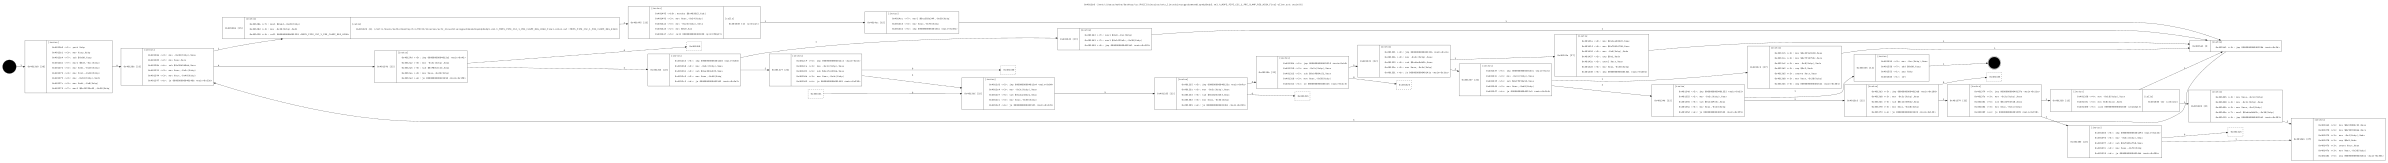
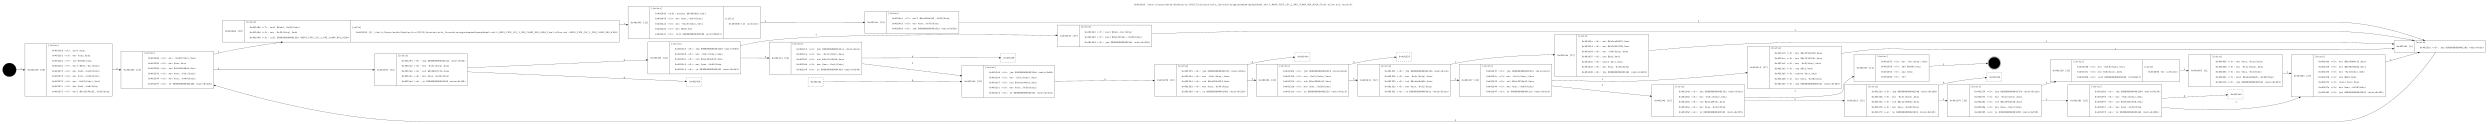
  digraph {
    fontname="IBM Plex Mono"
    label="0x401260 (/mnt/c/Users/mathe/Desktop/tcc/POCII/binaries/extr_linuxdriversgpudrmmsmdispmdp5mdp5.xml.h_MDP5_PIPE_CSC_1_PRE_CLAMP_REG_HIGH_Final-ollvm.out::main(0))"
    labelloc=t
    rankdir=LR
    node [fontname="IBM Plex Mono" shape=record]
    edge [fontname="IBM Plex Mono"]
    Entry [fillcolor=black height=0.3 shape=circle style=filled width=0.3]
    n2 [label="{\n     0x401260 [38]\l\n     | [instrs]\l\n     &nbsp;&nbsp;0x401260 \<+1\>: push %rbp\l\n     &nbsp;&nbsp;0x401261 \<+3\>: mov %rsp,%rbp\l\n     &nbsp;&nbsp;0x401264 \<+7\>: sub $0x80,%rsp\l\n     &nbsp;&nbsp;0x40126b \<+7\>: movl $0x0,-0xc(%rbp)\l\n     &nbsp;&nbsp;0x401272 \<+3\>: mov %edi,-0x10(%rbp)\l\n     &nbsp;&nbsp;0x401275 \<+4\>: mov %rsi,-0x18(%rbp)\l\n     &nbsp;&nbsp;0x401279 \<+3\>: mov -0x10(%rbp),%edi\l\n     &nbsp;&nbsp;0x40127c \<+3\>: mov %edi,-0x8(%rbp)\l\n     &nbsp;&nbsp;0x40127f \<+7\>: movl $0xff295a53,-0x38(%rbp)\l\n  }"]
    n3 [label="{\n     0x401286 [23]\l\n     | [instrs]\l\n     &nbsp;&nbsp;0x401286 \<+3\>: mov -0x38(%rbp),%eax\l\n     &nbsp;&nbsp;0x401289 \<+2\>: mov %eax,%ecx\l\n     &nbsp;&nbsp;0x40128b \<+6\>: sub $0x90b9d066,%ecx\l\n     &nbsp;&nbsp;0x401291 \<+3\>: mov %eax,-0x3c(%rbp)\l\n     &nbsp;&nbsp;0x401294 \<+3\>: mov %ecx,-0x40(%rbp)\l\n     &nbsp;&nbsp;0x401297 \<+6\>: je 0000000000401486 \<main+0x226\>\l\n  }"]
    n4 [label="{\n     0x401486 [15]\l\n     | [instrs]\l\n     &nbsp;&nbsp;0x401486 \<+7\>: movl $0x64,-0x20(%rbp)\l\n     &nbsp;&nbsp;0x40148d \<+3\>: mov -0x20(%rbp),%edi\l\n     &nbsp;&nbsp;0x401490 \<+5\>: call 0000000000401220 \<MDP5_PIPE_CSC_1_PRE_CLAMP_REG_HIGH\>\l\n     | [calls]\l\n     &nbsp;&nbsp;0x401220 \{1\} (/mnt/c/Users/mathe/Desktop/tcc/POCII/binaries/extr_linuxdriversgpudrmmsmdispmdp5mdp5.xml.h_MDP5_PIPE_CSC_1_PRE_CLAMP_REG_HIGH_Final-ollvm.out::MDP5_PIPE_CSC_1_PRE_CLAMP_REG_HIGH)\l\n  }"]
    n5 [label="{\n     0x40129d [22]\l\n     | [instrs]\l\n     &nbsp;&nbsp;0x40129d \<+5\>: jmp 00000000004012a2 \<main+0x42\>\l\n     &nbsp;&nbsp;0x4012a2 \<+3\>: mov -0x3c(%rbp),%eax\l\n     &nbsp;&nbsp;0x4012a5 \<+5\>: sub $0x980cfc16,%eax\l\n     &nbsp;&nbsp;0x4012aa \<+3\>: mov %eax,-0x44(%rbp)\l\n     &nbsp;&nbsp;0x4012ad \<+6\>: je 0000000000401450 \<main+0x1f0\>\l\n  }"]
    n6 [label="{\n     0x401495 [23]\l\n     | [instrs]\l\n     &nbsp;&nbsp;0x401495 \<+10\>: movabs $0x4020f2,%rdi\l\n     &nbsp;&nbsp;0x40149f \<+3\>: mov %eax,-0x24(%rbp)\l\n     &nbsp;&nbsp;0x4014a2 \<+3\>: mov -0x24(%rbp),%esi\l\n     &nbsp;&nbsp;0x4014a5 \<+2\>: mov $0x0,%al\l\n     &nbsp;&nbsp;0x4014a7 \<+5\>: call 0000000000401030 \<printf@plt\>\l\n     | [calls]\l\n     &nbsp;&nbsp;0x401030 \{1\} (unknown)\l\n  }"]
    n7 [label="{\n     0x401450\l\n  }" style=dashed]
    n8 [label="{\n     0x4012b3 [22]\l\n     | [instrs]\l\n     &nbsp;&nbsp;0x4012b3 \<+5\>: jmp 00000000004012b8 \<main+0x58\>\l\n     &nbsp;&nbsp;0x4012b8 \<+3\>: mov -0x3c(%rbp),%eax\l\n     &nbsp;&nbsp;0x4012bb \<+5\>: sub $0xa303a349,%eax\l\n     &nbsp;&nbsp;0x4012c0 \<+3\>: mov %eax,-0x48(%rbp)\l\n     &nbsp;&nbsp;0x4012c3 \<+6\>: je 0000000000401542 \<main+0x2e2\>\l\n  }"]
    n9 [label="{\n     0x4014ac [15]\l\n     | [instrs]\l\n     &nbsp;&nbsp;0x4014ac \<+7\>: movl $0xa303a349,-0x38(%rbp)\l\n     &nbsp;&nbsp;0x4014b3 \<+3\>: mov %eax,-0x78(%rbp)\l\n     &nbsp;&nbsp;0x4014b6 \<+5\>: jmp 0000000000401561 \<main+0x301\>\l\n  }"]
    n10 [label="{\n     0x401542 [19]\l\n     | [instrs]\l\n     &nbsp;&nbsp;0x401542 \<+7\>: movl $0x0,-0xc(%rbp)\l\n     &nbsp;&nbsp;0x401549 \<+7\>: movl $0x1429e3c,-0x38(%rbp)\l\n     &nbsp;&nbsp;0x401550 \<+5\>: jmp 0000000000401561 \<main+0x301\>\l\n  }"]
    n11 [label="{\n     0x4012c9 [22]\l\n     | [instrs]\l\n     &nbsp;&nbsp;0x4012c9 \<+5\>: jmp 00000000004012ce \<main+0x6e\>\l\n     &nbsp;&nbsp;0x4012ce \<+3\>: mov -0x3c(%rbp),%eax\l\n     &nbsp;&nbsp;0x4012d1 \<+5\>: sub $0xa7a12b56,%eax\l\n     &nbsp;&nbsp;0x4012d6 \<+3\>: mov %eax,-0x4c(%rbp)\l\n     &nbsp;&nbsp;0x4012d9 \<+6\>: je 00000000004014f0 \<main+0x290\>\l\n  }"]
    Exit [fillcolor=black height=0.3 peripheries=2 shape=circle style=filled width=0.3]
    n13 [label="{\n     0x401561 [5]\l\n     | [instrs]\l\n     &nbsp;&nbsp;0x401561 \<+5\>: jmp 0000000000401286 \<main+0x26\>\l\n  }"]
    n14 [label="{\n     0x4014f0\l\n  }" style=dashed]
    n15 [label="{\n     0x4012df [22]\l\n     | [instrs]\l\n     &nbsp;&nbsp;0x4012df \<+5\>: jmp 00000000004012e4 \<main+0x84\>\l\n     &nbsp;&nbsp;0x4012e4 \<+3\>: mov -0x3c(%rbp),%eax\l\n     &nbsp;&nbsp;0x4012e7 \<+5\>: sub $0xaba44b2a,%eax\l\n     &nbsp;&nbsp;0x4012ec \<+3\>: mov %eax,-0x50(%rbp)\l\n     &nbsp;&nbsp;0x4012ef \<+6\>: je 0000000000401531 \<main+0x2d1\>\l\n  }"]
    n16 [label="{\n     0x4012f5 [22]\l\n     | [instrs]\l\n     &nbsp;&nbsp;0x4012f5 \<+5\>: jmp 00000000004012fa \<main+0x9a\>\l\n     &nbsp;&nbsp;0x4012fa \<+3\>: mov -0x3c(%rbp),%eax\l\n     &nbsp;&nbsp;0x4012fd \<+5\>: sub $0xb82fd25f,%eax\l\n     &nbsp;&nbsp;0x401302 \<+3\>: mov %eax,-0x54(%rbp)\l\n     &nbsp;&nbsp;0x401305 \<+6\>: je 00000000004014bb \<main+0x25b\>\l\n  }"]
    n17 [label="{\n     0x401531\l\n  }" style=dashed]
    n18 [label="{\n     0x4014bb\l\n  }" style=dashed]
    n19 [label="{\n     0x40130b [22]\l\n     | [instrs]\l\n     &nbsp;&nbsp;0x40130b \<+5\>: jmp 0000000000401310 \<main+0xb0\>\l\n     &nbsp;&nbsp;0x401310 \<+3\>: mov -0x3c(%rbp),%eax\l\n     &nbsp;&nbsp;0x401313 \<+5\>: sub $0xb9084c51,%eax\l\n     &nbsp;&nbsp;0x401318 \<+3\>: mov %eax,-0x58(%rbp)\l\n     &nbsp;&nbsp;0x40131b \<+6\>: je 0000000000401525 \<main+0x2c5\>\l\n  }"]
    n20 [label="{\n     0x4013a5\l\n  }" style=dashed]
    n21 [label="{\n     0x401525\l\n  }" style=dashed]
    n22 [label="{\n     0x401321 [22]\l\n     | [instrs]\l\n     &nbsp;&nbsp;0x401321 \<+5\>: jmp 0000000000401326 \<main+0xc6\>\l\n     &nbsp;&nbsp;0x401326 \<+3\>: mov -0x3c(%rbp),%eax\l\n     &nbsp;&nbsp;0x401329 \<+5\>: sub $0xd6e0d62b,%eax\l\n     &nbsp;&nbsp;0x40132e \<+3\>: mov %eax,-0x5c(%rbp)\l\n     &nbsp;&nbsp;0x401331 \<+6\>: je 000000000040141a \<main+0x1ba\>\l\n  }"]
    n23 [label="{\n     0x40146b [27]\l\n     | [instrs]\l\n     &nbsp;&nbsp;0x40146b \<+5\>: mov $0xb9084c51,%eax\l\n     &nbsp;&nbsp;0x401470 \<+5\>: mov $0x90b9d066,%ecx\l\n     &nbsp;&nbsp;0x401475 \<+3\>: mov -0x4(%rbp),%edx\l\n     &nbsp;&nbsp;0x401478 \<+3\>: cmp $0x0,%edx\l\n     &nbsp;&nbsp;0x40147b \<+3\>: cmove %ecx,%eax\l\n     &nbsp;&nbsp;0x40147e \<+3\>: mov %eax,-0x38(%rbp)\l\n     &nbsp;&nbsp;0x401481 \<+5\>: jmp 0000000000401561 \<main+0x301\>\l\n  }"]
    n24 [label="{\n     0x40141a [27]\l\n     | [instrs]\l\n     &nbsp;&nbsp;0x40141a \<+5\>: mov $0x1ee50522,%eax\l\n     &nbsp;&nbsp;0x40141f \<+5\>: mov $0x70416758,%ecx\l\n     &nbsp;&nbsp;0x401424 \<+3\>: mov -0x4(%rbp),%edx\l\n     &nbsp;&nbsp;0x401427 \<+3\>: cmp $0x1,%edx\l\n     &nbsp;&nbsp;0x40142a \<+3\>: cmovl %ecx,%eax\l\n     &nbsp;&nbsp;0x40142d \<+3\>: mov %eax,-0x38(%rbp)\l\n     &nbsp;&nbsp;0x401430 \<+5\>: jmp 0000000000401561 \<main+0x301\>\l\n  }"]
    n25 [label="{\n     0x401337 [22]\l\n     | [instrs]\l\n     &nbsp;&nbsp;0x401337 \<+5\>: jmp 000000000040133c \<main+0xdc\>\l\n     &nbsp;&nbsp;0x40133c \<+3\>: mov -0x3c(%rbp),%eax\l\n     &nbsp;&nbsp;0x40133f \<+5\>: sub $0xff295a53,%eax\l\n     &nbsp;&nbsp;0x401344 \<+3\>: mov %eax,-0x60(%rbp)\l\n     &nbsp;&nbsp;0x401347 \<+6\>: je 00000000004013c5 \<main+0x165\>\l\n  }"]
    n26 [label="{\n     0x401405 [21]\l\n     | [instrs]\l\n     &nbsp;&nbsp;0x401405 \<+3\>: mov %eax,-0x1c(%rbp)\l\n     &nbsp;&nbsp;0x401408 \<+3\>: mov -0x1c(%rbp),%eax\l\n     &nbsp;&nbsp;0x40140b \<+3\>: mov %eax,-0x4(%rbp)\l\n     &nbsp;&nbsp;0x40140e \<+7\>: movl $0xd6e0d62b,-0x38(%rbp)\l\n     &nbsp;&nbsp;0x401415 \<+5\>: jmp 0000000000401561 \<main+0x301\>\l\n  }"]
    n27 [label="{\n     0x4013c5 [27]\l\n     | [instrs]\l\n     &nbsp;&nbsp;0x4013c5 \<+5\>: mov $0x429eb518,%eax\l\n     &nbsp;&nbsp;0x4013ca \<+5\>: mov $0x7f15755c,%ecx\l\n     &nbsp;&nbsp;0x4013cf \<+3\>: mov -0x8(%rbp),%edx\l\n     &nbsp;&nbsp;0x4013d2 \<+3\>: cmp $0x2,%edx\l\n     &nbsp;&nbsp;0x4013d5 \<+3\>: cmovne %ecx,%eax\l\n     &nbsp;&nbsp;0x4013d8 \<+3\>: mov %eax,-0x38(%rbp)\l\n     &nbsp;&nbsp;0x4013db \<+5\>: jmp 0000000000401561 \<main+0x301\>\l\n  }"]
    n28 [label="{\n     0x40134d [22]\l\n     | [instrs]\l\n     &nbsp;&nbsp;0x40134d \<+5\>: jmp 0000000000401352 \<main+0xf2\>\l\n     &nbsp;&nbsp;0x401352 \<+3\>: mov -0x3c(%rbp),%eax\l\n     &nbsp;&nbsp;0x401355 \<+5\>: sub $0x1429e3c,%eax\l\n     &nbsp;&nbsp;0x40135a \<+3\>: mov %eax,-0x64(%rbp)\l\n     &nbsp;&nbsp;0x40135d \<+6\>: je 0000000000401555 \<main+0x2f5\>\l\n  }"]
    n29 [label="{\n     0x40138f [22]\l\n     | [instrs]\l\n     &nbsp;&nbsp;0x40138f \<+5\>: jmp 0000000000401394 \<main+0x134\>\l\n     &nbsp;&nbsp;0x401394 \<+3\>: mov -0x3c(%rbp),%eax\l\n     &nbsp;&nbsp;0x401397 \<+5\>: sub $0x70416758,%eax\l\n     &nbsp;&nbsp;0x40139c \<+3\>: mov %eax,-0x70(%rbp)\l\n     &nbsp;&nbsp;0x40139f \<+6\>: je 000000000040146b \<main+0x20b\>\l\n  }"]
    n30 [label="{\n     0x401555 [12]\l\n     | [instrs]\l\n     &nbsp;&nbsp;0x401555 \<+3\>: mov -0xc(%rbp),%eax\l\n     &nbsp;&nbsp;0x401558 \<+7\>: add $0x80,%rsp\l\n     &nbsp;&nbsp;0x40155f \<+1\>: pop %rbp\l\n     &nbsp;&nbsp;0x401560 \<+1\>: ret\l\n  }"]
    n31 [label="{\n     0x401363 [22]\l\n     | [instrs]\l\n     &nbsp;&nbsp;0x401363 \<+5\>: jmp 0000000000401368 \<main+0x108\>\l\n     &nbsp;&nbsp;0x401368 \<+3\>: mov -0x3c(%rbp),%eax\l\n     &nbsp;&nbsp;0x40136b \<+5\>: sub $0x1ee50522,%eax\l\n     &nbsp;&nbsp;0x401370 \<+3\>: mov %eax,-0x68(%rbp)\l\n     &nbsp;&nbsp;0x401373 \<+6\>: je 0000000000401435 \<main+0x1d5\>\l\n  }"]
    n32 [label="{\n     0x4013f8 [13]\l\n     | [instrs]\l\n     &nbsp;&nbsp;0x4013f8 \<+4\>: mov -0x18(%rbp),%rax\l\n     &nbsp;&nbsp;0x4013fc \<+4\>: mov 0x8(%rax),%rdi\l\n     &nbsp;&nbsp;0x401400 \<+5\>: call 0000000000401040 \<atoi@plt\>\l\n     | [calls]\l\n     &nbsp;&nbsp;0x401040 \{1\} (unknown)\l\n  }"]
    n33 [label="{\n     0x401379 [22]\l\n     | [instrs]\l\n     &nbsp;&nbsp;0x401379 \<+5\>: jmp 000000000040137e \<main+0x11e\>\l\n     &nbsp;&nbsp;0x40137e \<+3\>: mov -0x3c(%rbp),%eax\l\n     &nbsp;&nbsp;0x401381 \<+5\>: sub $0x429eb518,%eax\l\n     &nbsp;&nbsp;0x401386 \<+3\>: mov %eax,-0x6c(%rbp)\l\n     &nbsp;&nbsp;0x401389 \<+6\>: je 00000000004013f8 \<main+0x198\>\l\n  }"]
    n34 [label="{\n     0x401435\l\n  }" style=dashed]
    Entry -> n2 [label=" 1"]
    n2 -> n3 [label=" 6"]
    n3 -> n4 [label=" 1"]
    n3 -> n5 [label=" 6"]
    n4 -> n6 [label=" 1"]
    n5 -> n7 [label=" 0"]
    n5 -> n8 [label=" 6"]
    n6 -> n9 [label=" 1"]
    n8 -> n10 [label=" 1"]
    n8 -> n11 [label=" 5"]
    n9 -> n13 [label=" 1"]
    n10 -> n13 [label=" 1"]
    n11 -> n14 [label=" 0"]
    n11 -> n15 [label=" 5"]
    n13 -> n3 [label=" 6"]
    n15 -> n16 [label=" 5"]
    n16 -> n18 [label=" 0"]
    n16 -> n19 [label=" 4"]
    n17 -> n15 [label=" 0"]
    n19 -> n21 [label=" 0"]
    n19 -> n22 [label=" 5"]
    n22 -> n24 [label=" 1"]
    n22 -> n25 [label=" 4"]
-   n32 -> n13 [label=" 1"]
+   n23 -> n13 [label=" 1"]
    n24 -> n13 [label=" 1"]
    n25 -> n27 [label=" 1"]
    n25 -> n28 [label=" 2"]
    n26 -> n23 [label=" 1"]
    n27 -> n13 [label=" 1"]
    n28 -> n30 [label=" 1"]
    n28 -> n31 [label=" 2"]
    n29 -> n20 [label=" 0"]
    n29 -> n23 [label=" 1"]
    n30 -> Exit [label=" 1"]
    n31 -> n33 [label=" 2"]
    n31 -> n34 [label=" 0"]
    n32 -> n26 [label=" 1"]
    n33 -> n29 [label=" 1"]
    n33 -> n32 [label=" 1"]
  }
